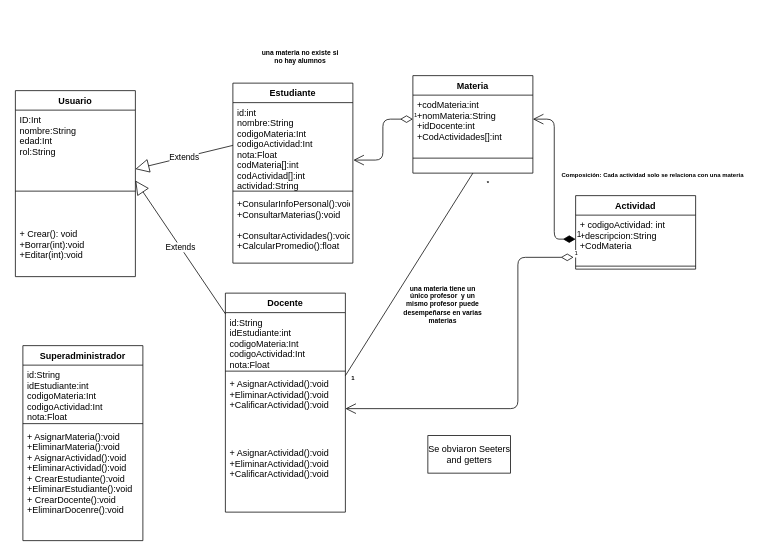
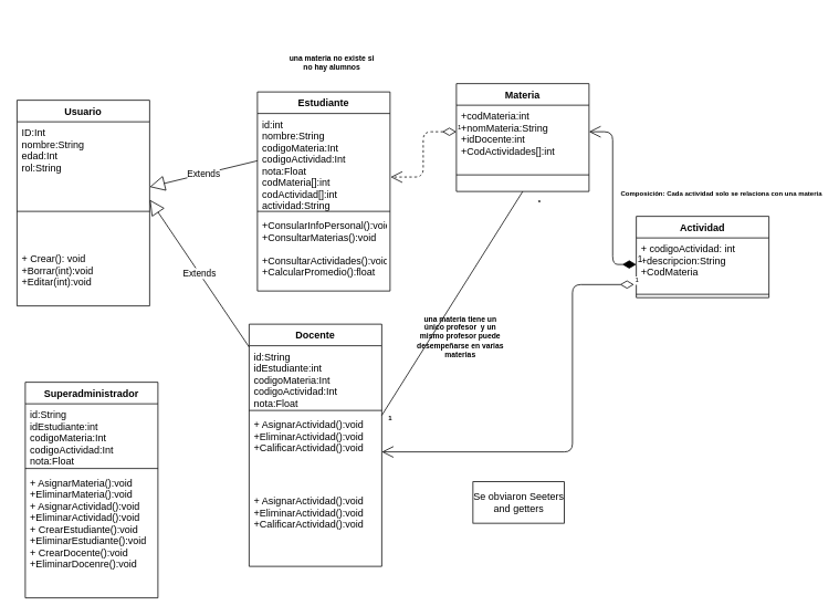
  <mxCell id="0" />
  <mxCell id="1" parent="0" />
  <mxCell id="2" value="Usuario" style="swimlane;fontStyle=1;align=center;verticalAlign=top;childLayout=stackLayout;horizontal=1;startSize=26;horizontalStack=0;resizeParent=1;resizeParentMax=0;resizeLast=0;collapsible=1;marginBottom=0;" parent="1" vertex="1"><mxGeometry x="20" y="120" width="160" height="248" as="geometry" /></mxCell>
  <mxCell id="3" value="ID:Int&#10;nombre:String&#10;edad:Int&#10;rol:String&#10;" style="text;strokeColor=none;fillColor=none;align=left;verticalAlign=top;spacingLeft=4;spacingRight=4;overflow=hidden;rotatable=0;points=[[0,0.5],[1,0.5]];portConstraint=eastwest;" parent="2" vertex="1"><mxGeometry y="26" width="160" height="64" as="geometry" /></mxCell>
  <mxCell id="4" value="" style="line;strokeWidth=1;fillColor=none;align=left;verticalAlign=middle;spacingTop=-1;spacingLeft=3;spacingRight=3;rotatable=0;labelPosition=right;points=[];portConstraint=eastwest;" parent="2" vertex="1"><mxGeometry y="90" width="160" height="88" as="geometry" /></mxCell>
  <mxCell id="5" value="+ Crear(): void&#10;+Borrar(int):void&#10;+Editar(int):void&#10;" style="text;strokeColor=none;fillColor=none;align=left;verticalAlign=top;spacingLeft=4;spacingRight=4;overflow=hidden;rotatable=0;points=[[0,0.5],[1,0.5]];portConstraint=eastwest;" parent="2" vertex="1"><mxGeometry y="178" width="160" height="70" as="geometry" /></mxCell>
  <mxCell id="6" value="Extends" style="endArrow=block;endSize=16;endFill=0;html=1;exitX=0;exitY=0.5;exitDx=0;exitDy=0;" parent="1" source="8" target="2" edge="1"><mxGeometry width="160" relative="1" as="geometry"><mxPoint x="380" y="189" as="sourcePoint" /><mxPoint x="420" y="410" as="targetPoint" /></mxGeometry></mxCell>
  <mxCell id="7" value="Estudiante" style="swimlane;fontStyle=1;align=center;verticalAlign=top;childLayout=stackLayout;horizontal=1;startSize=26;horizontalStack=0;resizeParent=1;resizeParentMax=0;resizeLast=0;collapsible=1;marginBottom=0;" parent="1" vertex="1"><mxGeometry x="310" y="110" width="160" height="240" as="geometry" /></mxCell>
  <mxCell id="8" value="id:int&#10;nombre:String&#10;codigoMateria:Int&#10;codigoActividad:Int&#10;nota:Float&#10;codMateria[]:int&#10;codActividad[]:int&#10;actividad:String&#10;&#10;" style="text;strokeColor=none;fillColor=none;align=left;verticalAlign=top;spacingLeft=4;spacingRight=4;overflow=hidden;rotatable=0;points=[[0,0.5],[1,0.5]];portConstraint=eastwest;" parent="7" vertex="1"><mxGeometry y="26" width="160" height="114" as="geometry" /></mxCell>
  <mxCell id="9" value="" style="line;strokeWidth=1;fillColor=none;align=left;verticalAlign=middle;spacingTop=-1;spacingLeft=3;spacingRight=3;rotatable=0;labelPosition=right;points=[];portConstraint=eastwest;" parent="7" vertex="1"><mxGeometry y="140" width="160" height="8" as="geometry" /></mxCell>
  <mxCell id="10" value="+ConsularInfoPersonal():void&#10;+ConsultarMaterias():void&#10;&#10;+ConsultarActividades():void&#10;+CalcularPromedio():float&#10;" style="text;strokeColor=none;fillColor=none;align=left;verticalAlign=top;spacingLeft=4;spacingRight=4;overflow=hidden;rotatable=0;points=[[0,0.5],[1,0.5]];portConstraint=eastwest;" parent="7" vertex="1"><mxGeometry y="148" width="160" height="92" as="geometry" /></mxCell>
  <mxCell id="11" value="Materia" style="swimlane;fontStyle=1;align=center;verticalAlign=top;childLayout=stackLayout;horizontal=1;startSize=26;horizontalStack=0;resizeParent=1;resizeParentMax=0;resizeLast=0;collapsible=1;marginBottom=0;" parent="1" vertex="1"><mxGeometry x="550" y="100" width="160" height="130" as="geometry" /></mxCell>
  <mxCell id="12" value="+codMateria:int&#10;+nomMateria:String&#10;+idDocente:int&#10;+CodActividades[]:int&#10;" style="text;strokeColor=none;fillColor=none;align=left;verticalAlign=top;spacingLeft=4;spacingRight=4;overflow=hidden;rotatable=0;points=[[0,0.5],[1,0.5]];portConstraint=eastwest;" parent="11" vertex="1"><mxGeometry y="26" width="160" height="64" as="geometry" /></mxCell>
  <mxCell id="13" value="" style="line;strokeWidth=1;fillColor=none;align=left;verticalAlign=middle;spacingTop=-1;spacingLeft=3;spacingRight=3;rotatable=0;labelPosition=right;points=[];portConstraint=eastwest;" parent="11" vertex="1"><mxGeometry y="90" width="160" height="40" as="geometry" /></mxCell>
  <mxCell id="14" value="Actividad" style="swimlane;fontStyle=1;align=center;verticalAlign=top;childLayout=stackLayout;horizontal=1;startSize=26;horizontalStack=0;resizeParent=1;resizeParentMax=0;resizeLast=0;collapsible=1;marginBottom=0;" parent="1" vertex="1"><mxGeometry x="767" y="260" width="160" height="98" as="geometry" /></mxCell>
  <mxCell id="15" value="+ codigoActividad: int&#10;+descripcion:String&#10;+CodMateria&#10;&#10;" style="text;strokeColor=none;fillColor=none;align=left;verticalAlign=top;spacingLeft=4;spacingRight=4;overflow=hidden;rotatable=0;points=[[0,0.5],[1,0.5]];portConstraint=eastwest;" parent="14" vertex="1"><mxGeometry y="26" width="160" height="64" as="geometry" /></mxCell>
  <mxCell id="16" value="" style="line;strokeWidth=1;fillColor=none;align=left;verticalAlign=middle;spacingTop=-1;spacingLeft=3;spacingRight=3;rotatable=0;labelPosition=right;points=[];portConstraint=eastwest;" parent="14" vertex="1"><mxGeometry y="90" width="160" height="8" as="geometry" /></mxCell>
  <mxCell id="17" value="Docente" style="swimlane;fontStyle=1;align=center;verticalAlign=top;childLayout=stackLayout;horizontal=1;startSize=26;horizontalStack=0;resizeParent=1;resizeParentMax=0;resizeLast=0;collapsible=1;marginBottom=0;" parent="1" vertex="1"><mxGeometry x="300" y="390" width="160" height="292" as="geometry" /></mxCell>
  <mxCell id="18" value="id:String&#10;idEstudiante:int&#10;codigoMateria:Int&#10;codigoActividad:Int&#10;nota:Float&#10;" style="text;strokeColor=none;fillColor=none;align=left;verticalAlign=top;spacingLeft=4;spacingRight=4;overflow=hidden;rotatable=0;points=[[0,0.5],[1,0.5]];portConstraint=eastwest;" parent="17" vertex="1"><mxGeometry y="26" width="160" height="74" as="geometry" /></mxCell>
  <mxCell id="19" value="" style="line;strokeWidth=1;fillColor=none;align=left;verticalAlign=middle;spacingTop=-1;spacingLeft=3;spacingRight=3;rotatable=0;labelPosition=right;points=[];portConstraint=eastwest;" parent="17" vertex="1"><mxGeometry y="100" width="160" height="8" as="geometry" /></mxCell>
  <mxCell id="20" value="+ AsignarActividad():void&#10; +EliminarActividad():void&#10;+CalificarActividad():void&#10;" style="text;strokeColor=none;fillColor=none;align=left;verticalAlign=top;spacingLeft=4;spacingRight=4;overflow=hidden;rotatable=0;points=[[0,0.5],[1,0.5]];portConstraint=eastwest;" parent="17" vertex="1"><mxGeometry y="108" width="160" height="92" as="geometry" /></mxCell>
  <mxCell id="21" value="+ AsignarActividad():void&#10; +EliminarActividad():void&#10;+CalificarActividad():void&#10;" style="text;strokeColor=none;fillColor=none;align=left;verticalAlign=top;spacingLeft=4;spacingRight=4;overflow=hidden;rotatable=0;points=[[0,0.5],[1,0.5]];portConstraint=eastwest;" parent="17" vertex="1"><mxGeometry y="200" width="160" height="92" as="geometry" /></mxCell>
  <mxCell id="22" value="Extends" style="endArrow=block;endSize=16;endFill=0;html=1;" parent="1" source="17" edge="1"><mxGeometry width="160" relative="1" as="geometry"><mxPoint x="380" y="410" as="sourcePoint" /><mxPoint x="180" y="240" as="targetPoint" /></mxGeometry></mxCell>
  <mxCell id="23" value="Superadministrador" style="swimlane;fontStyle=1;align=center;verticalAlign=top;childLayout=stackLayout;horizontal=1;startSize=26;horizontalStack=0;resizeParent=1;resizeParentMax=0;resizeLast=0;collapsible=1;marginBottom=0;" parent="1" vertex="1"><mxGeometry x="30" y="460" width="160" height="260" as="geometry" /></mxCell>
  <mxCell id="24" value="id:String&#10;idEstudiante:int&#10;codigoMateria:Int&#10;codigoActividad:Int&#10;nota:Float&#10;" style="text;strokeColor=none;fillColor=none;align=left;verticalAlign=top;spacingLeft=4;spacingRight=4;overflow=hidden;rotatable=0;points=[[0,0.5],[1,0.5]];portConstraint=eastwest;" parent="23" vertex="1"><mxGeometry y="26" width="160" height="74" as="geometry" /></mxCell>
  <mxCell id="25" value="" style="line;strokeWidth=1;fillColor=none;align=left;verticalAlign=middle;spacingTop=-1;spacingLeft=3;spacingRight=3;rotatable=0;labelPosition=right;points=[];portConstraint=eastwest;" parent="23" vertex="1"><mxGeometry y="100" width="160" height="8" as="geometry" /></mxCell>
  <mxCell id="26" value="+ AsignarMateria():void&#10; +EliminarMateria():void&#10;+ AsignarActividad():void&#10; +EliminarActividad():void&#10;+ CrearEstudiante():void&#10; +EliminarEstudiante():void&#10;+ CrearDocente():void&#10; +EliminarDocenre():void" style="text;strokeColor=none;fillColor=none;align=left;verticalAlign=top;spacingLeft=4;spacingRight=4;overflow=hidden;rotatable=0;points=[[0,0.5],[1,0.5]];portConstraint=eastwest;" parent="23" vertex="1"><mxGeometry y="108" width="160" height="152" as="geometry" /></mxCell>
  <mxCell id="27" value="&lt;div&gt;Se obviaron Seeters &lt;br&gt;&lt;/div&gt;&lt;div&gt;and getters&lt;/div&gt;" style="html=1;" parent="1" vertex="1"><mxGeometry x="570" y="580" width="110" height="50" as="geometry" /></mxCell>
  <mxCell id="28" value="1" style="endArrow=open;html=1;endSize=12;startArrow=diamondThin;startSize=14;startFill=1;edgeStyle=orthogonalEdgeStyle;align=left;verticalAlign=bottom;" parent="1" source="15" target="12" edge="1"><mxGeometry x="-1" y="3" relative="1" as="geometry"><mxPoint x="370" y="450" as="sourcePoint" /><mxPoint x="530" y="450" as="targetPoint" /></mxGeometry></mxCell>
  <mxCell id="29" value="Composición: Cada actividad solo se relaciona con una materia&#10;" style="text;align=center;fontStyle=1;verticalAlign=middle;spacingLeft=3;spacingRight=3;strokeColor=none;rotatable=0;points=[[0,0.5],[1,0.5]];portConstraint=eastwest;fontSize=8;" parent="1" vertex="1"><mxGeometry x="750" y="228" width="240" height="20" as="geometry" /></mxCell>
- <mxCell id="30" value="una materia tiene un único profesor&amp;nbsp; y un mismo profesor puede desempeñarse en varias materias" style="text;align=center;fontStyle=1;verticalAlign=middle;spacingLeft=3;spacingRight=3;strokeColor=none;rotatable=0;points=[[0,0.5],[1,0.5]];portConstraint=eastwest;fontSize=9;html=1;whiteSpace=wrap;" parent="1" vertex="1"><mxGeometry x="530" y="350" width="120" height="110" as="geometry" /></mxCell>
+ <mxCell id="30" value="una materia tiene un único profesor&amp;nbsp; y un mismo profesor puede desempeñarse en varias materias" style="text;align=center;fontStyle=1;verticalAlign=middle;spacingLeft=3;spacingRight=3;strokeColor=none;rotatable=0;points=[[0,0.5],[1,0.5]];portConstraint=eastwest;fontSize=9;html=1;whiteSpace=wrap;" parent="1" vertex="1"><mxGeometry x="495" y="350" width="120" height="110" as="geometry" /></mxCell>
  <mxCell id="31" value="una materia no existe si no hay alumnos" style="text;align=center;fontStyle=1;verticalAlign=middle;spacingLeft=3;spacingRight=3;strokeColor=none;rotatable=0;points=[[0,0.5],[1,0.5]];portConstraint=eastwest;fontSize=9;html=1;whiteSpace=wrap;" parent="1" vertex="1"><mxGeometry x="340" y="20" width="120" height="110" as="geometry" /></mxCell>
- <mxCell id="32" value="1" style="endArrow=open;html=1;endSize=12;startArrow=diamondThin;startSize=14;startFill=0;edgeStyle=orthogonalEdgeStyle;align=left;verticalAlign=bottom;fontSize=8;exitX=0;exitY=0.5;exitDx=0;exitDy=0;entryX=1.004;entryY=0.672;entryDx=0;entryDy=0;entryPerimeter=0;" parent="1" source="12" target="8" edge="1"><mxGeometry x="-1" y="3" relative="1" as="geometry"><mxPoint x="530" y="450" as="sourcePoint" /><mxPoint x="690" y="450" as="targetPoint" /></mxGeometry></mxCell>
+ <mxCell id="32" value="1" style="endArrow=open;html=1;endSize=12;startArrow=diamondThin;startSize=14;startFill=0;edgeStyle=orthogonalEdgeStyle;align=left;verticalAlign=bottom;fontSize=8;exitX=0;exitY=0.5;exitDx=0;exitDy=0;entryX=1.004;entryY=0.672;entryDx=0;entryDy=0;entryPerimeter=0;dashed=1;" parent="1" source="12" target="8" edge="1"><mxGeometry x="-1" y="3" relative="1" as="geometry"><mxPoint x="530" y="450" as="sourcePoint" /><mxPoint x="690" y="450" as="targetPoint" /></mxGeometry></mxCell>
  <mxCell id="33" value="" style="endArrow=none;html=1;rounded=0;fontSize=8;exitX=1;exitY=0.022;exitDx=0;exitDy=0;exitPerimeter=0;entryX=0.5;entryY=1;entryDx=0;entryDy=0;" parent="1" source="20" target="11" edge="1"><mxGeometry relative="1" as="geometry"><mxPoint x="530" y="380" as="sourcePoint" /><mxPoint x="690" y="380" as="targetPoint" /></mxGeometry></mxCell>
  <mxCell id="34" value="*" style="text;align=center;fontStyle=1;verticalAlign=middle;spacingLeft=3;spacingRight=3;strokeColor=none;rotatable=0;points=[[0,0.5],[1,0.5]];portConstraint=eastwest;fontSize=8;html=1;" parent="1" vertex="1"><mxGeometry x="610" y="230" width="80" height="26" as="geometry" /></mxCell>
  <mxCell id="35" value="1" style="text;align=center;fontStyle=1;verticalAlign=middle;spacingLeft=3;spacingRight=3;strokeColor=none;rotatable=0;points=[[0,0.5],[1,0.5]];portConstraint=eastwest;fontSize=8;html=1;" parent="1" vertex="1"><mxGeometry x="430" y="490" width="80" height="26" as="geometry" /></mxCell>
  <mxCell id="36" value="1" style="endArrow=open;html=1;endSize=12;startArrow=diamondThin;startSize=14;startFill=0;edgeStyle=orthogonalEdgeStyle;align=left;verticalAlign=bottom;fontSize=8;exitX=-0.017;exitY=0.879;exitDx=0;exitDy=0;exitPerimeter=0;" parent="1" source="15" target="20" edge="1"><mxGeometry x="-1" y="3" relative="1" as="geometry"><mxPoint x="649.43" y="410" as="sourcePoint" /><mxPoint x="570.07" y="464.608" as="targetPoint" /><Array as="points"><mxPoint x="690" y="342" /><mxPoint x="690" y="544" /></Array></mxGeometry></mxCell>
